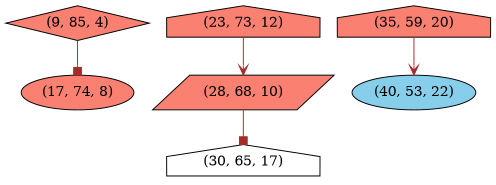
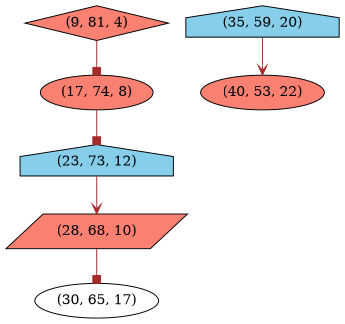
  digraph {
    node [fillcolor=salmon shape=house style=filled]
    edge [arrowhead=box color=brown]
-   "(9, 85, 4)" [shape=diamond]
+   "(9, 85, 4)" [shape=diamond label="(9, 81, 4)"]
    n2 [label="(17, 74, 8)" shape=ellipse]
-   "(23, 73, 12)"
+   "(23, 73, 12)" [fillcolor=skyblue]
    n4 [label="(28, 68, 10)" shape=parallelogram]
-   "(30, 65, 17)" [fillcolor=white]
-   "(40, 53, 22)" [fillcolor=skyblue shape=ellipse]
-   "(35, 59, 20)"
+   "(30, 65, 17)" [fillcolor=white shape=ellipse]
+   "(40, 53, 22)" [shape=ellipse]
+   "(35, 59, 20)" [fillcolor=skyblue]
    "(9, 85, 4)" -> n2
+   n2 -> "(23, 73, 12)"
    "(23, 73, 12)" -> n4 [arrowhead=vee]
    n4 -> "(30, 65, 17)"
    "(35, 59, 20)" -> "(40, 53, 22)" [arrowhead=vee]
  }
